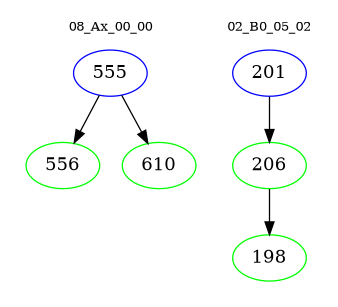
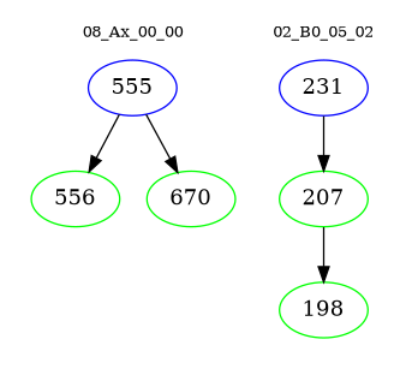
  digraph {
    node [color=green]
    edge [color=black]
    n1 [color=blue label=555]
    n2 [label=556]
-   n3 [label=610]
-   n4 [color=blue label=201]
+   n3 [label=670]
+   n4 [color=blue label=231]
    n5 [label=198]
-   n6 [label=206]
+   n6 [label=207]
    subgraph cluster_1 {
      color=white
      fontsize=10
      label="08_Ax_00_00"
      n1
      n2
      n3
    }
    subgraph cluster_2 {
      color=white
      fontsize=10
      label="02_B0_05_02"
      n4
      n5
      n6
    }
    n1 -> n2
    n1 -> n3
    n4 -> n6
    n6 -> n5
  }
